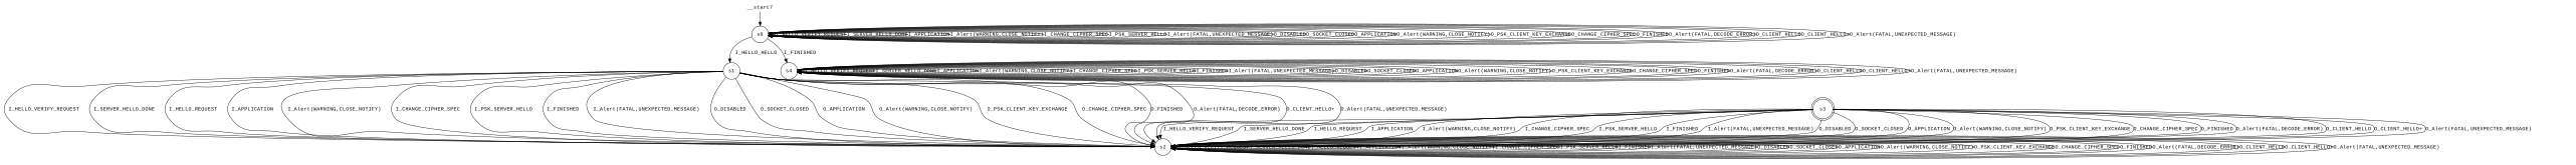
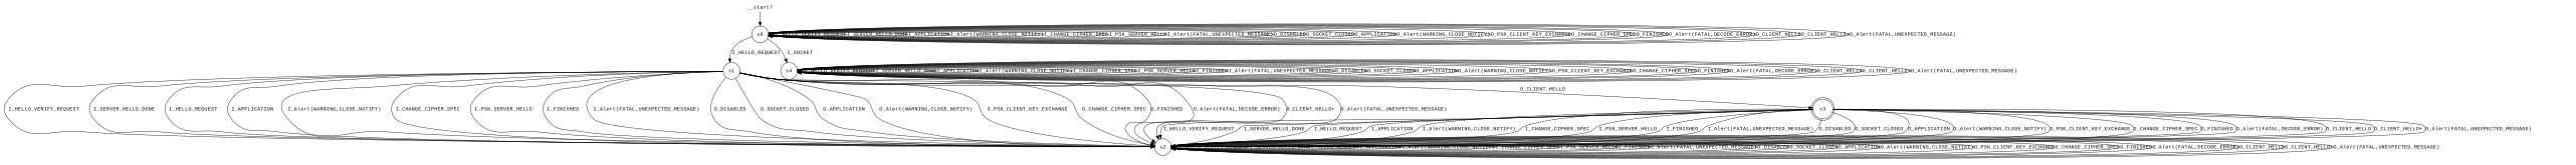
  digraph {
    fontname="Liberation Mono"
    node [fontname="Liberation Mono" shape=circle]
    edge [fontname="Liberation Mono"]
    n1 [label=s0]
    n2 [label=s1]
    n3 [label=s4]
    n4 [label=s2]
    n5 [label=s3 shape=doublecircle]
    n6 [height=0 label=__start7 shape=none width=0]
    n1 -> n1 [label=I_HELLO_VERIFY_REQUEST]
    n1 -> n1 [label=I_SERVER_HELLO_DONE]
    n1 -> n1 [label=I_APPLICATION]
    n1 -> n1 [label="I_Alert(WARNING,CLOSE_NOTIFY)"]
    n1 -> n1 [label=I_CHANGE_CIPHER_SPEC]
    n1 -> n1 [label=I_PSK_SERVER_HELLO]
    n1 -> n1 [label="I_Alert(FATAL,UNEXPECTED_MESSAGE)"]
    n1 -> n1 [label=O_DISABLED]
    n1 -> n1 [label=O_SOCKET_CLOSED]
    n1 -> n1 [label=O_APPLICATION]
    n1 -> n1 [label="O_Alert(WARNING,CLOSE_NOTIFY)"]
    n1 -> n1 [label=O_PSK_CLIENT_KEY_EXCHANGE]
    n1 -> n1 [label=O_CHANGE_CIPHER_SPEC]
    n1 -> n1 [label=O_FINISHED]
    n1 -> n1 [label="O_Alert(FATAL,DECODE_ERROR)"]
    n1 -> n1 [label=O_CLIENT_HELLO]
    n1 -> n1 [label="O_CLIENT_HELLO+"]
    n1 -> n1 [label="O_Alert(FATAL,UNEXPECTED_MESSAGE)"]
-   n1 -> n2 [label=I_HELLO_HELLO]
-   n1 -> n3 [label=I_FINISHED]
+   n1 -> n2 [label=I_HELLO_REQUEST]
+   n1 -> n3 [label=I_SOCKET]
    n2 -> n4 [label=I_HELLO_VERIFY_REQUEST]
    n2 -> n4 [label=I_SERVER_HELLO_DONE]
    n2 -> n4 [label=I_HELLO_REQUEST]
    n2 -> n4 [label=I_APPLICATION]
    n2 -> n4 [label="I_Alert(WARNING,CLOSE_NOTIFY)"]
    n2 -> n4 [label=I_CHANGE_CIPHER_SPEC]
    n2 -> n4 [label=I_PSK_SERVER_HELLO]
    n2 -> n4 [label=I_FINISHED]
    n2 -> n4 [label="I_Alert(FATAL,UNEXPECTED_MESSAGE)"]
    n2 -> n4 [label=O_DISABLED]
    n2 -> n4 [label=O_SOCKET_CLOSED]
    n2 -> n4 [label=O_APPLICATION]
    n2 -> n4 [label="O_Alert(WARNING,CLOSE_NOTIFY)"]
    n2 -> n4 [label=O_PSK_CLIENT_KEY_EXCHANGE]
    n2 -> n4 [label=O_CHANGE_CIPHER_SPEC]
    n2 -> n4 [label=O_FINISHED]
    n2 -> n4 [label="O_Alert(FATAL,DECODE_ERROR)"]
    n2 -> n4 [label="O_CLIENT_HELLO+"]
    n2 -> n4 [label="O_Alert(FATAL,UNEXPECTED_MESSAGE)"]
+   n2 -> n5 [label=O_CLIENT_HELLO]
    n3 -> n3 [label=I_HELLO_VERIFY_REQUEST]
    n3 -> n3 [label=I_SERVER_HELLO_DONE]
    n3 -> n3 [label=I_APPLICATION]
    n3 -> n3 [label="I_Alert(WARNING,CLOSE_NOTIFY)"]
    n3 -> n3 [label=I_CHANGE_CIPHER_SPEC]
    n3 -> n3 [label=I_PSK_SERVER_HELLO]
    n3 -> n3 [label=I_FINISHED]
    n3 -> n3 [label="I_Alert(FATAL,UNEXPECTED_MESSAGE)"]
    n3 -> n3 [label=O_DISABLED]
    n3 -> n3 [label=O_SOCKET_CLOSED]
    n3 -> n3 [label=O_APPLICATION]
    n3 -> n3 [label="O_Alert(WARNING,CLOSE_NOTIFY)"]
    n3 -> n3 [label=O_PSK_CLIENT_KEY_EXCHANGE]
    n3 -> n3 [label=O_CHANGE_CIPHER_SPEC]
    n3 -> n3 [label=O_FINISHED]
    n3 -> n3 [label="O_Alert(FATAL,DECODE_ERROR)"]
    n3 -> n3 [label=O_CLIENT_HELLO]
    n3 -> n3 [label="O_CLIENT_HELLO+"]
    n3 -> n3 [label="O_Alert(FATAL,UNEXPECTED_MESSAGE)"]
    n4 -> n4 [label=I_HELLO_VERIFY_REQUEST]
    n4 -> n4 [label=I_SERVER_HELLO_DONE]
    n4 -> n4 [label=I_HELLO_REQUEST]
    n4 -> n4 [label=I_APPLICATION]
    n4 -> n4 [label="I_Alert(WARNING,CLOSE_NOTIFY)"]
    n4 -> n4 [label=I_CHANGE_CIPHER_SPEC]
    n4 -> n4 [label=I_PSK_SERVER_HELLO]
    n4 -> n4 [label=I_FINISHED]
    n4 -> n4 [label="I_Alert(FATAL,UNEXPECTED_MESSAGE)"]
    n4 -> n4 [label=O_DISABLED]
    n4 -> n4 [label=O_SOCKET_CLOSED]
    n4 -> n4 [label=O_APPLICATION]
    n4 -> n4 [label="O_Alert(WARNING,CLOSE_NOTIFY)"]
    n4 -> n4 [label=O_PSK_CLIENT_KEY_EXCHANGE]
    n4 -> n4 [label=O_CHANGE_CIPHER_SPEC]
    n4 -> n4 [label=O_FINISHED]
    n4 -> n4 [label="O_Alert(FATAL,DECODE_ERROR)"]
    n4 -> n4 [label=O_CLIENT_HELLO]
    n4 -> n4 [label="O_CLIENT_HELLO+"]
    n4 -> n4 [label="O_Alert(FATAL,UNEXPECTED_MESSAGE)"]
    n5 -> n4 [label=I_HELLO_VERIFY_REQUEST]
    n5 -> n4 [label=I_SERVER_HELLO_DONE]
    n5 -> n4 [label=I_HELLO_REQUEST]
    n5 -> n4 [label=I_APPLICATION]
    n5 -> n4 [label="I_Alert(WARNING,CLOSE_NOTIFY)"]
    n5 -> n4 [label=I_CHANGE_CIPHER_SPEC]
    n5 -> n4 [label=I_PSK_SERVER_HELLO]
    n5 -> n4 [label=I_FINISHED]
    n5 -> n4 [label="I_Alert(FATAL,UNEXPECTED_MESSAGE)"]
    n5 -> n4 [label=O_DISABLED]
    n5 -> n4 [label=O_SOCKET_CLOSED]
    n5 -> n4 [label=O_APPLICATION]
    n5 -> n4 [label="O_Alert(WARNING,CLOSE_NOTIFY)"]
    n5 -> n4 [label=O_PSK_CLIENT_KEY_EXCHANGE]
    n5 -> n4 [label=O_CHANGE_CIPHER_SPEC]
    n5 -> n4 [label=O_FINISHED]
    n5 -> n4 [label="O_Alert(FATAL,DECODE_ERROR)"]
    n5 -> n4 [label=O_CLIENT_HELLO]
    n5 -> n4 [label="O_CLIENT_HELLO+"]
    n5 -> n4 [label="O_Alert(FATAL,UNEXPECTED_MESSAGE)"]
    n6 -> n1
  }
